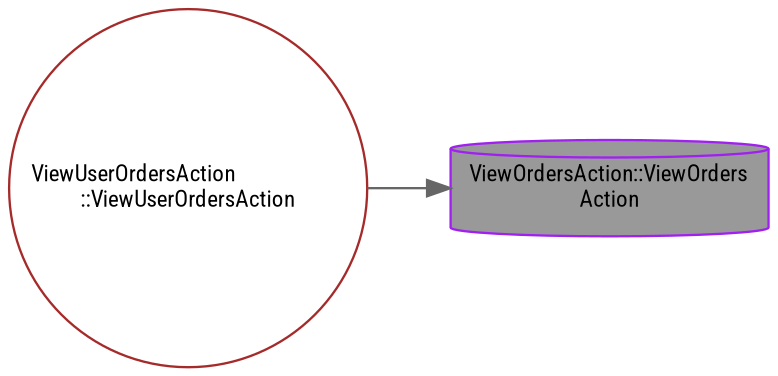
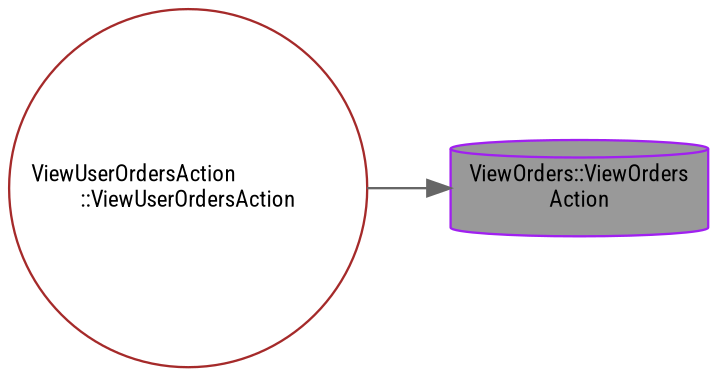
  digraph {
    rankdir=RL
    fontname="Roboto Condensed"
    node [fontname="Roboto Condensed" fontsize=10 style=filled]
-   n1 [color=purple fillcolor=grey60 fontcolor=black height=0.2 label="ViewOrdersAction::ViewOrders\lAction" shape=cylinder width=0.4]
+   n1 [color=purple fillcolor=grey60 fontcolor=black height=0.2 label="ViewOrders::ViewOrders\lAction" shape=cylinder width=0.4]
    n2 [color=brown fillcolor=white height=0.2 label="ViewUserOrdersAction\l::ViewUserOrdersAction" shape=circle width=0.4]
    n1 -> n2 [color=gray40 dir=back fontname="Roboto Condensed" fontsize=10 labelfontname=Helvetica labelfontsize=10 style=solid]
  }
